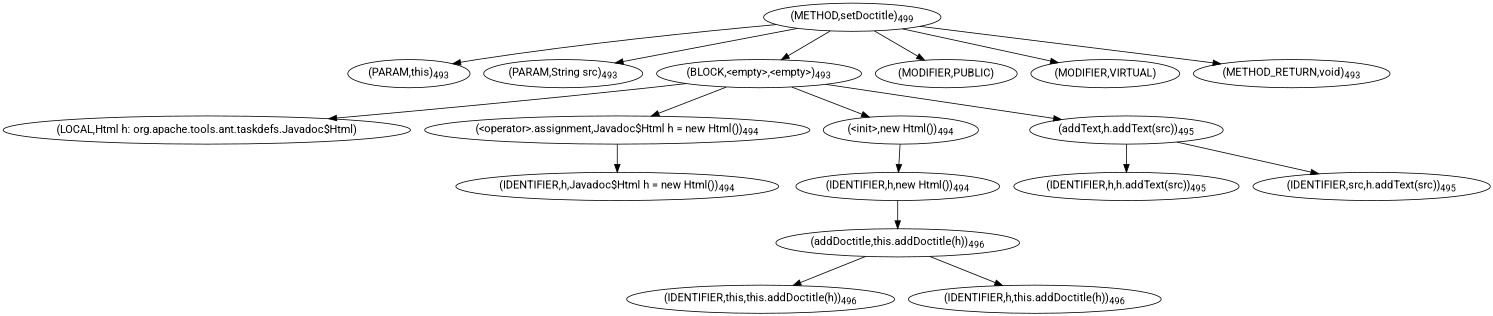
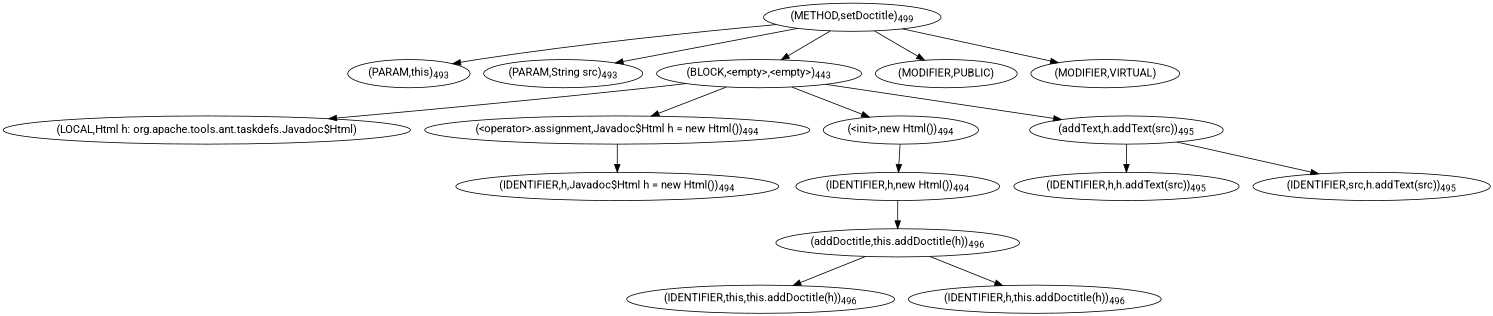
  digraph {
    fontname=Roboto
    node [fontname=Roboto]
    edge [fontname=Roboto]
    n1 [label=<(METHOD,setDoctitle)<SUB>499</SUB>>]
    n2 [label=<(PARAM,this)<SUB>493</SUB>>]
    n3 [label=<(PARAM,String src)<SUB>493</SUB>>]
-   n4 [label=<(BLOCK,&lt;empty&gt;,&lt;empty&gt;)<SUB>493</SUB>>]
+   n4 [label=<(BLOCK,&lt;empty&gt;,&lt;empty&gt;)<SUB>443</SUB>>]
    n5 [label=<(MODIFIER,PUBLIC)>]
    n6 [label=<(MODIFIER,VIRTUAL)>]
-   n7 [label=<(METHOD_RETURN,void)<SUB>493</SUB>>]
    n8 [label=<(LOCAL,Html h: org.apache.tools.ant.taskdefs.Javadoc$Html)>]
    n9 [label=<(&lt;operator&gt;.assignment,Javadoc$Html h = new Html())<SUB>494</SUB>>]
    n10 [label=<(&lt;init&gt;,new Html())<SUB>494</SUB>>]
    n11 [label=<(addText,h.addText(src))<SUB>495</SUB>>]
    n12 [label=<(IDENTIFIER,h,Javadoc$Html h = new Html())<SUB>494</SUB>>]
    n13 [label=<(IDENTIFIER,h,new Html())<SUB>494</SUB>>]
    n14 [label=<(IDENTIFIER,h,h.addText(src))<SUB>495</SUB>>]
    n15 [label=<(IDENTIFIER,src,h.addText(src))<SUB>495</SUB>>]
    n16 [label=<(addDoctitle,this.addDoctitle(h))<SUB>496</SUB>>]
    n17 [label=<(IDENTIFIER,this,this.addDoctitle(h))<SUB>496</SUB>>]
    n18 [label=<(IDENTIFIER,h,this.addDoctitle(h))<SUB>496</SUB>>]
    n1 -> n2
    n1 -> n3
    n1 -> n4
    n1 -> n5
    n1 -> n6
-   n1 -> n7
    n4 -> n8
    n4 -> n9
    n4 -> n10
    n4 -> n11
    n9 -> n12
    n10 -> n13
    n11 -> n14
    n11 -> n15
    n13 -> n16
    n16 -> n17
    n16 -> n18
  }
